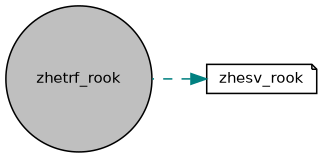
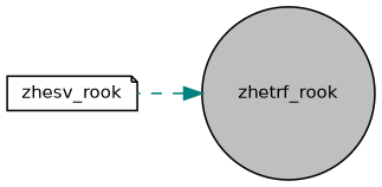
  digraph {
    rankdir=RL
    node [color=black fontname=Helvetica fontsize=10 style=filled]
    n1 [fillcolor=grey75 fontcolor=black height=0.2 label=zhetrf_rook shape=circle width=0.4]
    n2 [fillcolor=white height=0.2 label=zhesv_rook shape=note width=0.4]
-   n2 -> n1 [color=teal dir=back fontname=Helvetica fontsize=10 labelfontname=Helvetica labelfontsize=10 style=dashed]
+   n1 -> n2 [color=teal dir=back fontname=Helvetica fontsize=10 labelfontname=Helvetica labelfontsize=10 style=dashed]
  }
